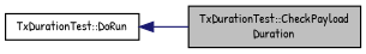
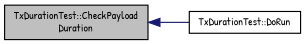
  digraph {
    rankdir=LR
    fontname="Patrick Hand"
    node [color=black fontname="Patrick Hand" fontsize=10 shape=record style=filled]
    n1 [fillcolor=grey75 fontcolor=black height=0.2 label="TxDurationTest::CheckPayload\lDuration" width=0.4]
    n2 [fillcolor=white height=0.2 label="TxDurationTest::DoRun" width=0.4]
-   n2 -> n1 [color=midnightblue dir=back fontname="Patrick Hand" fontsize=10 labelfontname=Helvetica labelfontsize=10 style=solid]
+   n1 -> n2 [color=midnightblue dir=back fontname="Patrick Hand" fontsize=10 labelfontname=Helvetica labelfontsize=10 style=solid]
  }
